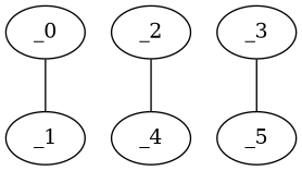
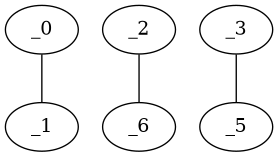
  graph {
    _0 [x=0.0368221 y=3.64633]
    _1 [x=0.429069 y=0.220052]
-   _4 [x=1.9053 y=2.02862]
+   _4 [x=1.9053 y=2.02862 label=_6]
    _2 [x=2.16663 y=2.8963]
    _3 [x=2.01 y=0.48]
    _5 [x=2.10632 y=0.898281]
    _0 -- _1
    _2 -- _4
    _3 -- _5
  }
